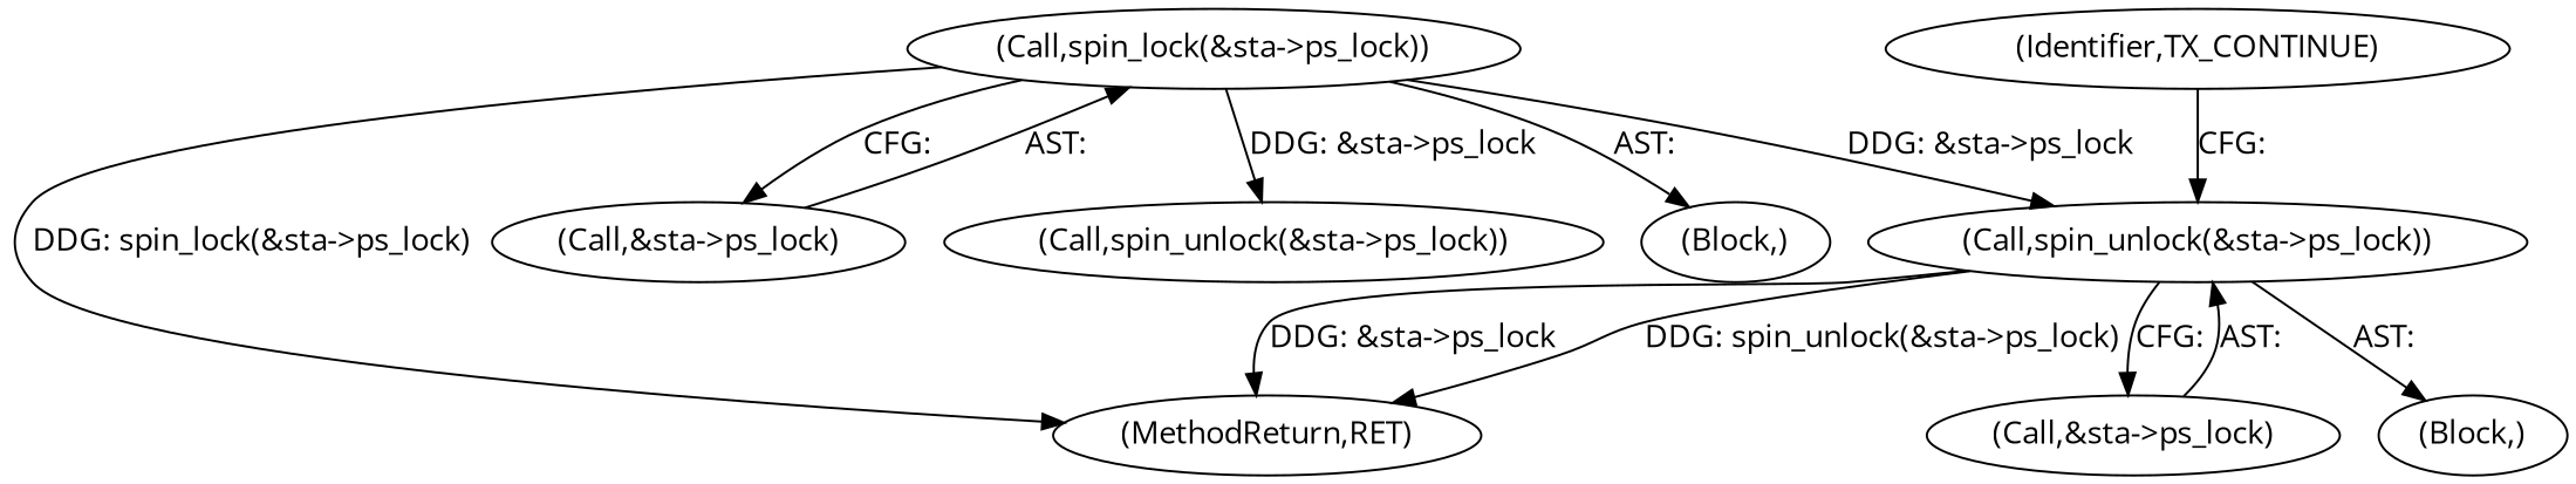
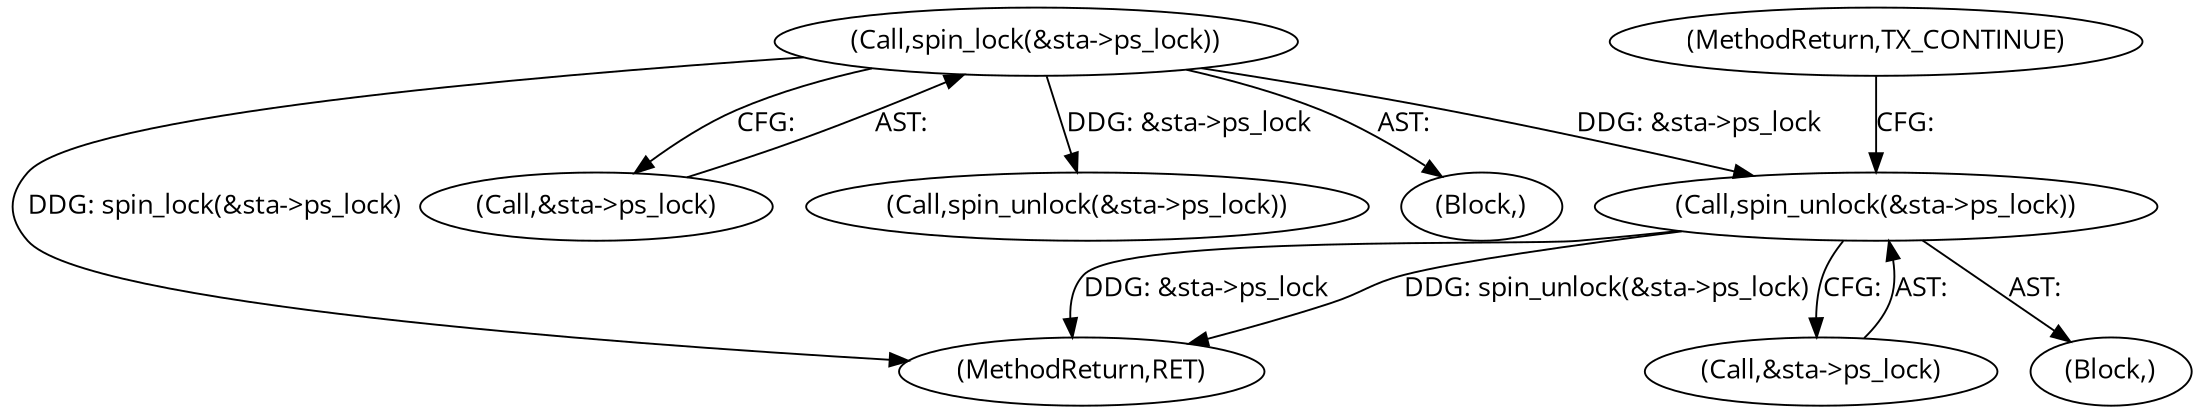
  digraph {
    fontname="Open Sans"
    node [fontname="Open Sans"]
    edge [fontname="Open Sans"]
    n1 [label="(Call,spin_unlock(&sta->ps_lock))"]
    n2 [label="(Block,)"]
    n3 [label="(MethodReturn,RET)"]
    n4 [label="(Call,&sta->ps_lock)"]
    n5 [label="(Call,spin_lock(&sta->ps_lock))"]
    n6 [label="(Call,&sta->ps_lock)"]
    n7 [label="(Call,spin_unlock(&sta->ps_lock))"]
    n8 [label="(Block,)"]
-   n9 [label="(Identifier,TX_CONTINUE)"]
+   n9 [label="(MethodReturn,TX_CONTINUE)"]
    n1 -> n2 [label="AST: "]
    n1 -> n3 [label="DDG: &sta->ps_lock"]
    n1 -> n3 [label="DDG: spin_unlock(&sta->ps_lock)"]
    n1 -> n4 [label="CFG: "]
    n4 -> n1 [label="AST: "]
    n5 -> n1 [label="DDG: &sta->ps_lock"]
    n5 -> n3 [label="DDG: spin_lock(&sta->ps_lock)"]
    n5 -> n6 [label="CFG: "]
    n5 -> n7 [label="DDG: &sta->ps_lock"]
    n5 -> n8 [label="AST: "]
    n6 -> n5 [label="AST: "]
    n9 -> n1 [label="CFG: "]
  }
